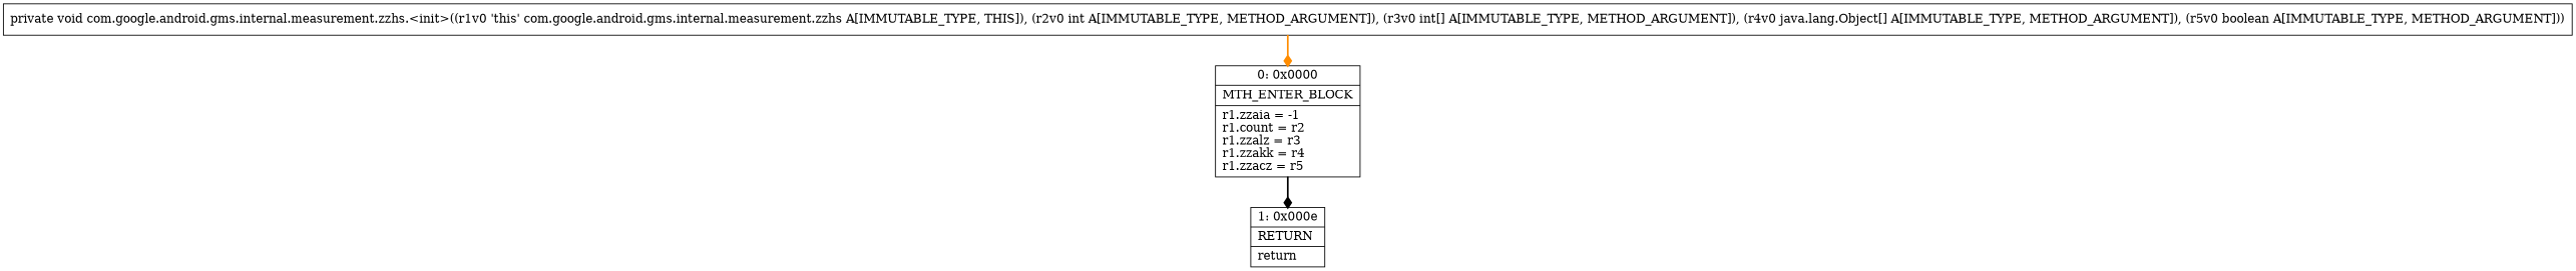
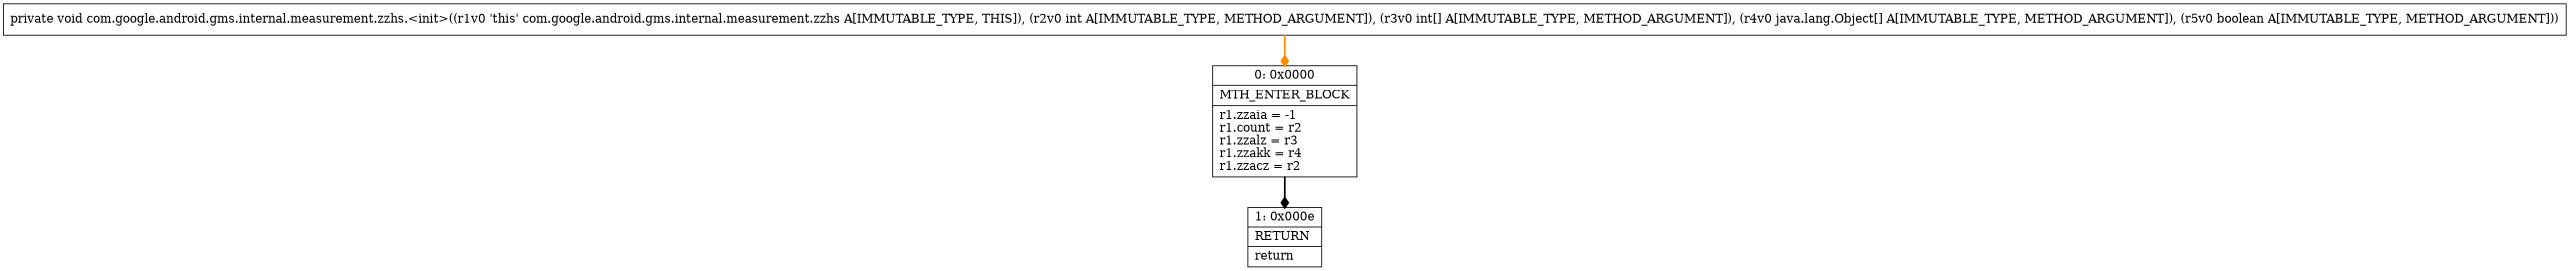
  digraph {
    node [shape=record]
    edge [style=bold arrowhead=diamond]
-   n1 [label="{0\:\ 0x0000|MTH_ENTER_BLOCK\l|r1.zzaia = \-1\lr1.count = r2\lr1.zzalz = r3\lr1.zzakk = r4\lr1.zzacz = r5\l}"]
+   n1 [label="{0\:\ 0x0000|MTH_ENTER_BLOCK\l|r1.zzaia = \-1\lr1.count = r2\lr1.zzalz = r3\lr1.zzakk = r4\lr1.zzacz = r2\l}"]
    n2 [label="{1\:\ 0x000e|RETURN\l|return\l}"]
    n3 [label="{private void com.google.android.gms.internal.measurement.zzhs.\<init\>((r1v0 'this' com.google.android.gms.internal.measurement.zzhs A[IMMUTABLE_TYPE, THIS]), (r2v0 int A[IMMUTABLE_TYPE, METHOD_ARGUMENT]), (r3v0 int[] A[IMMUTABLE_TYPE, METHOD_ARGUMENT]), (r4v0 java.lang.Object[] A[IMMUTABLE_TYPE, METHOD_ARGUMENT]), (r5v0 boolean A[IMMUTABLE_TYPE, METHOD_ARGUMENT])) }"]
    n1 -> n2 [color=black]
    n3 -> n1 [color=darkorange]
  }
